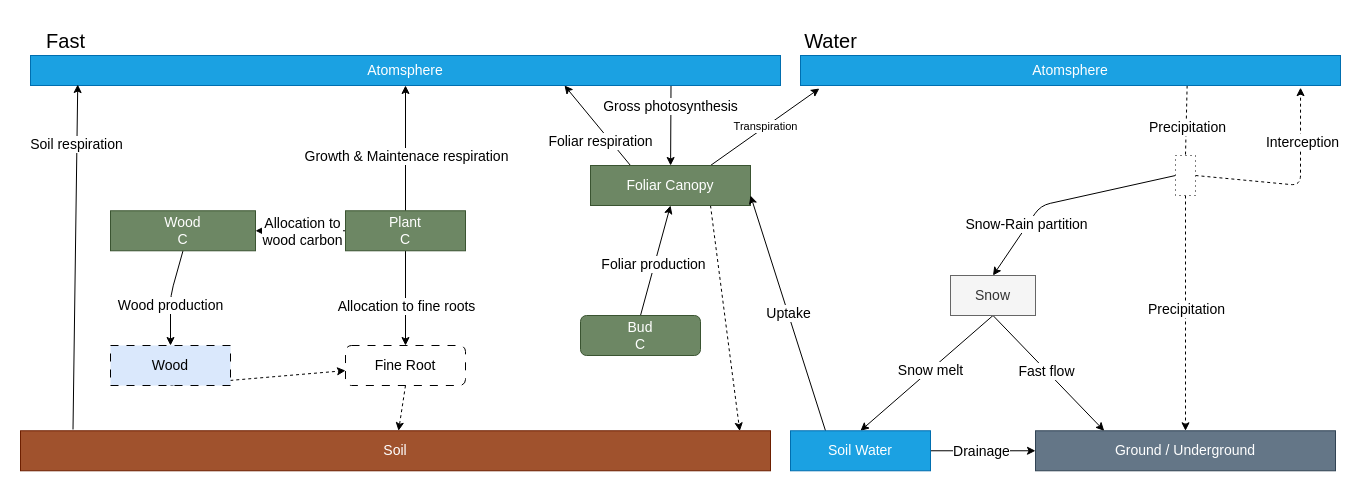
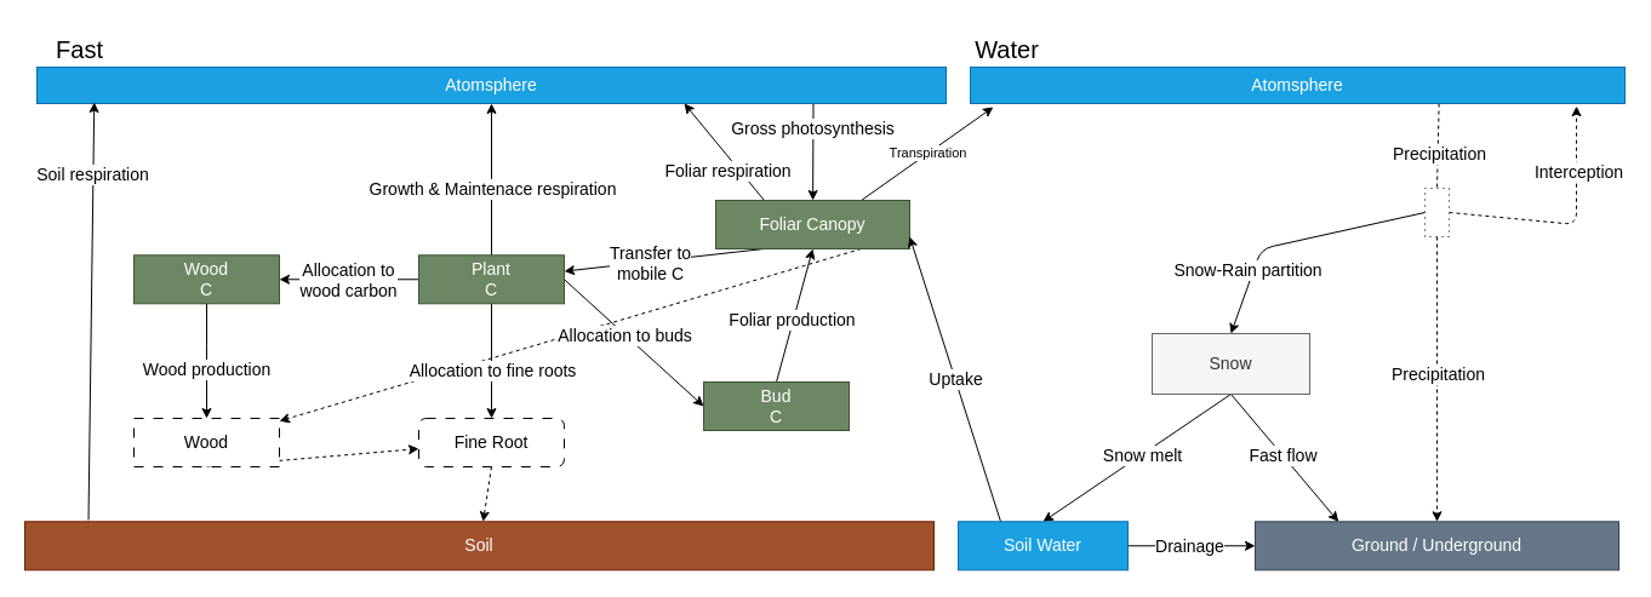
  <mxCell id="0" />
  <mxCell id="1" parent="0" />
  <mxCell id="2" style="edgeStyle=none;html=1;exitX=0.25;exitY=0;exitDx=0;exitDy=0;entryX=0.712;entryY=1;entryDx=0;entryDy=0;entryPerimeter=0;fontSize=14;" parent="1" source="8" target="26" edge="1"><mxGeometry relative="1" as="geometry" /></mxCell>
  <mxCell id="3" value="Foliar respiration" style="edgeLabel;html=1;align=center;verticalAlign=middle;resizable=0;points=[];fontSize=14;" parent="2" vertex="1" connectable="0"><mxGeometry x="0.055" relative="1" as="geometry"><mxPoint x="5" y="18" as="offset" /></mxGeometry></mxCell>
- <mxCell id="6" style="edgeStyle=none;html=1;exitX=0.75;exitY=1;exitDx=0;exitDy=0;entryX=0.959;entryY=0.006;entryDx=0;entryDy=0;entryPerimeter=0;dashed=1;fontSize=14;" parent="1" source="8" target="33" edge="1"><mxGeometry relative="1" as="geometry" /></mxCell>
+ <mxCell id="4" style="edgeStyle=none;html=1;exitX=0.25;exitY=1;exitDx=0;exitDy=0;fontSize=14;" parent="1" source="8" target="17" edge="1"><mxGeometry relative="1" as="geometry" /></mxCell>
+ <mxCell id="5" value="Transfer to &lt;br&gt;mobile C" style="edgeLabel;html=1;align=center;verticalAlign=middle;resizable=0;points=[];fontSize=14;" parent="4" vertex="1" connectable="0"><mxGeometry x="0.146" y="1" relative="1" as="geometry"><mxPoint as="offset" /></mxGeometry></mxCell>
+ <mxCell id="6" style="edgeStyle=none;html=1;exitX=0.75;exitY=1;exitDx=0;exitDy=0;dashed=1;fontSize=14;" parent="1" source="8" target="30" edge="1"><mxGeometry relative="1" as="geometry" /></mxCell>
  <mxCell id="7" value="Transpiration" style="edgeStyle=none;html=1;exitX=0.75;exitY=0;exitDx=0;exitDy=0;entryX=0.035;entryY=1.1;entryDx=0;entryDy=0;entryPerimeter=0;" edge="1" parent="1" source="8" target="52"><mxGeometry relative="1" as="geometry" /></mxCell>
  <mxCell id="8" value="Foliar Canopy" style="whiteSpace=wrap;html=1;fillColor=#6d8764;fontColor=#ffffff;strokeColor=#3A5431;fontSize=14;" parent="1" vertex="1"><mxGeometry x="590" y="165" width="160" height="40" as="geometry" /></mxCell>
  <mxCell id="9" style="edgeStyle=none;html=1;exitX=0.5;exitY=0;exitDx=0;exitDy=0;entryX=0.5;entryY=1;entryDx=0;entryDy=0;fontSize=14;" parent="1" source="17" target="26" edge="1"><mxGeometry relative="1" as="geometry" /></mxCell>
  <mxCell id="10" value="Growth &amp;amp; Maintenace respiration" style="edgeLabel;html=1;align=center;verticalAlign=middle;resizable=0;points=[];fontSize=14;" parent="9" vertex="1" connectable="0"><mxGeometry x="-0.115" relative="1" as="geometry"><mxPoint as="offset" /></mxGeometry></mxCell>
  <mxCell id="11" style="edgeStyle=none;html=1;exitX=0;exitY=0.5;exitDx=0;exitDy=0;entryX=1;entryY=0.5;entryDx=0;entryDy=0;fontSize=14;" parent="1" source="17" target="28" edge="1"><mxGeometry relative="1" as="geometry" /></mxCell>
  <mxCell id="12" value="Allocation to&lt;br style=&quot;font-size: 14px;&quot;&gt;wood carbon" style="edgeLabel;html=1;align=center;verticalAlign=middle;resizable=0;points=[];fontSize=14;" parent="11" vertex="1" connectable="0"><mxGeometry x="0.188" y="-1" relative="1" as="geometry"><mxPoint x="9" y="1" as="offset" /></mxGeometry></mxCell>
  <mxCell id="13" style="edgeStyle=none;html=1;exitX=0.5;exitY=1;exitDx=0;exitDy=0;entryX=0.5;entryY=0;entryDx=0;entryDy=0;fontSize=14;" parent="1" source="17" target="32" edge="1"><mxGeometry relative="1" as="geometry" /></mxCell>
  <mxCell id="14" value="Allocation to fine roots" style="edgeLabel;html=1;align=center;verticalAlign=middle;resizable=0;points=[];fontSize=14;" parent="13" vertex="1" connectable="0"><mxGeometry x="-0.07" relative="1" as="geometry"><mxPoint y="11" as="offset" /></mxGeometry></mxCell>
+ <mxCell id="15" style="edgeStyle=none;html=1;exitX=1;exitY=0.5;exitDx=0;exitDy=0;entryX=0;entryY=0.5;entryDx=0;entryDy=0;fontSize=14;" parent="1" source="17" target="20" edge="1"><mxGeometry relative="1" as="geometry"><mxPoint x="560" y="300.28" as="targetPoint" /></mxGeometry></mxCell>
+ <mxCell id="16" value="Allocation to buds" style="edgeLabel;html=1;align=center;verticalAlign=middle;resizable=0;points=[];fontSize=14;" parent="15" vertex="1" connectable="0"><mxGeometry x="-0.12" y="-1" relative="1" as="geometry"><mxPoint as="offset" /></mxGeometry></mxCell>
  <mxCell id="17" value="Plant&lt;br style=&quot;font-size: 14px;&quot;&gt;C" style="whiteSpace=wrap;html=1;fillColor=#6d8764;fontColor=#ffffff;strokeColor=#3A5431;fontSize=14;" parent="1" vertex="1"><mxGeometry x="345" y="210.28" width="120" height="40" as="geometry" /></mxCell>
  <mxCell id="18" style="edgeStyle=none;html=1;exitX=0.5;exitY=0;exitDx=0;exitDy=0;entryX=0.5;entryY=1;entryDx=0;entryDy=0;fontSize=14;" parent="1" source="20" target="8" edge="1"><mxGeometry relative="1" as="geometry" /></mxCell>
  <mxCell id="19" value="Foliar production" style="edgeLabel;html=1;align=center;verticalAlign=middle;resizable=0;points=[];fontSize=14;" parent="18" vertex="1" connectable="0"><mxGeometry x="-0.074" y="1" relative="1" as="geometry"><mxPoint as="offset" /></mxGeometry></mxCell>
- <mxCell id="20" value="Bud&lt;br style=&quot;font-size: 14px;&quot;&gt;C" style="whiteSpace=wrap;html=1;fillColor=#6d8764;fontColor=#ffffff;strokeColor=#3A5431;fontSize=14;rounded=1;" parent="1" vertex="1"><mxGeometry x="580" y="315" width="120" height="40" as="geometry" /></mxCell>
+ <mxCell id="20" value="Bud&lt;br style=&quot;font-size: 14px;&quot;&gt;C" style="whiteSpace=wrap;html=1;fillColor=#6d8764;fontColor=#ffffff;strokeColor=#3A5431;fontSize=14;" parent="1" vertex="1"><mxGeometry x="580" y="315" width="120" height="40" as="geometry" /></mxCell>
  <mxCell id="21" value="Gross photosynthesis" style="edgeStyle=none;html=1;exitX=0.854;exitY=0.983;exitDx=0;exitDy=0;exitPerimeter=0;fontSize=14;" parent="1" source="26" target="8" edge="1"><mxGeometry x="-0.448" relative="1" as="geometry"><Array as="points" /><mxPoint as="offset" /></mxGeometry></mxCell>
  <mxCell id="22" style="edgeStyle=none;html=1;entryX=0.5;entryY=0;entryDx=0;entryDy=0;fontSize=14;exitX=0;exitY=0.5;exitDx=0;exitDy=0;" parent="1" source="51" target="41" edge="1"><mxGeometry relative="1" as="geometry"><mxPoint x="1180" y="30.28" as="sourcePoint" /><Array as="points"><mxPoint x="1040" y="205" /></Array></mxGeometry></mxCell>
  <mxCell id="23" value="Snow-Rain partition" style="edgeLabel;html=1;align=center;verticalAlign=middle;resizable=0;points=[];fontSize=14;" parent="22" vertex="1" connectable="0"><mxGeometry x="-0.155" y="-1" relative="1" as="geometry"><mxPoint x="-58" y="29" as="offset" /></mxGeometry></mxCell>
  <mxCell id="24" style="edgeStyle=none;html=1;exitX=0.5;exitY=1;exitDx=0;exitDy=0;dashed=1;startArrow=none;fontSize=14;" parent="1" source="51" target="36" edge="1"><mxGeometry relative="1" as="geometry" /></mxCell>
  <mxCell id="25" value="Precipitation" style="edgeLabel;html=1;align=center;verticalAlign=middle;resizable=0;points=[];fontSize=14;" parent="24" vertex="1" connectable="0"><mxGeometry x="-0.042" relative="1" as="geometry"><mxPoint as="offset" /></mxGeometry></mxCell>
  <mxCell id="26" value="Atomsphere" style="whiteSpace=wrap;html=1;fillColor=#1ba1e2;fontColor=#ffffff;strokeColor=#006EAF;fontSize=14;" parent="1" vertex="1"><mxGeometry x="30" y="55" width="750" height="30" as="geometry" /></mxCell>
  <mxCell id="27" value="Wood production" style="edgeStyle=none;html=1;exitX=0.5;exitY=1;exitDx=0;exitDy=0;entryX=0.5;entryY=0;entryDx=0;entryDy=0;fontSize=14;" parent="1" source="28" target="30" edge="1"><mxGeometry x="0.155" relative="1" as="geometry"><Array as="points"><mxPoint x="170" y="295" /></Array><mxPoint as="offset" /></mxGeometry></mxCell>
- <mxCell id="28" value="Wood&lt;br style=&quot;font-size: 14px;&quot;&gt;C" style="whiteSpace=wrap;html=1;fillColor=#6d8764;fontColor=#ffffff;strokeColor=#3A5431;fontSize=14;" parent="1" vertex="1"><mxGeometry x="110" y="210.28" width="145" height="40" as="geometry" /></mxCell>
+ <mxCell id="28" value="Wood&lt;br style=&quot;font-size: 14px;&quot;&gt;C" style="whiteSpace=wrap;html=1;fillColor=#6d8764;fontColor=#ffffff;strokeColor=#3A5431;fontSize=14;" parent="1" vertex="1"><mxGeometry x="110" y="210.28" width="120" height="40" as="geometry" /></mxCell>
  <mxCell id="29" style="edgeStyle=none;html=1;exitX=0.5;exitY=1;exitDx=0;exitDy=0;dashed=1;fontSize=14;" parent="1" source="30" target="32" edge="1"><mxGeometry relative="1" as="geometry" /></mxCell>
- <mxCell id="30" value="Wood" style="whiteSpace=wrap;html=1;dashed=1;dashPattern=8 8;fontSize=14;fillColor=#dae8fc;" parent="1" vertex="1"><mxGeometry x="110" y="345" width="120" height="40" as="geometry" /></mxCell>
+ <mxCell id="30" value="Wood" style="whiteSpace=wrap;html=1;dashed=1;dashPattern=8 8;fontSize=14;" parent="1" vertex="1"><mxGeometry x="110" y="345" width="120" height="40" as="geometry" /></mxCell>
  <mxCell id="31" style="edgeStyle=none;html=1;exitX=0.5;exitY=1;exitDx=0;exitDy=0;dashed=1;fontSize=14;" parent="1" source="32" target="33" edge="1"><mxGeometry relative="1" as="geometry" /></mxCell>
  <mxCell id="32" value="Fine Root" style="whiteSpace=wrap;html=1;dashed=1;dashPattern=8 8;fontSize=14;rounded=1;" parent="1" vertex="1"><mxGeometry x="345" y="345" width="120" height="40" as="geometry" /></mxCell>
  <mxCell id="33" value="Soil" style="whiteSpace=wrap;html=1;fillColor=#a0522d;fontColor=#ffffff;strokeColor=#6D1F00;fontSize=14;" parent="1" vertex="1"><mxGeometry x="20" y="430.28" width="750" height="40" as="geometry" /></mxCell>
  <mxCell id="34" value="" style="edgeStyle=none;orthogonalLoop=1;jettySize=auto;html=1;exitX=0.07;exitY=-0.033;exitDx=0;exitDy=0;exitPerimeter=0;entryX=0.063;entryY=0.967;entryDx=0;entryDy=0;entryPerimeter=0;fontSize=14;" parent="1" source="33" target="26" edge="1"><mxGeometry width="80" relative="1" as="geometry"><mxPoint x="90" y="335" as="sourcePoint" /><mxPoint x="170" y="335" as="targetPoint" /><Array as="points" /></mxGeometry></mxCell>
  <mxCell id="35" value="Soil respiration" style="edgeLabel;html=1;align=center;verticalAlign=middle;resizable=0;points=[];fontSize=14;" parent="34" vertex="1" connectable="0"><mxGeometry x="-0.119" y="-1" relative="1" as="geometry"><mxPoint y="-133" as="offset" /></mxGeometry></mxCell>
  <mxCell id="36" value="Ground / Underground" style="whiteSpace=wrap;html=1;dashed=0;dashPattern=8 8;fillColor=#647687;fontColor=#ffffff;strokeColor=#314354;fontSize=14;" parent="1" vertex="1"><mxGeometry x="1035" y="430.28" width="300" height="40" as="geometry" /></mxCell>
  <mxCell id="37" style="edgeStyle=none;html=1;exitX=0.5;exitY=1;exitDx=0;exitDy=0;entryX=0.5;entryY=0;entryDx=0;entryDy=0;fontSize=14;" parent="1" source="41" target="46" edge="1"><mxGeometry relative="1" as="geometry"><mxPoint x="940" y="240.28" as="targetPoint" /></mxGeometry></mxCell>
  <mxCell id="38" value="Snow melt" style="edgeLabel;html=1;align=center;verticalAlign=middle;resizable=0;points=[];fontSize=14;" parent="37" vertex="1" connectable="0"><mxGeometry x="-0.053" relative="1" as="geometry"><mxPoint as="offset" /></mxGeometry></mxCell>
  <mxCell id="39" style="edgeStyle=none;html=1;exitX=0.5;exitY=1;exitDx=0;exitDy=0;entryX=0.229;entryY=0.001;entryDx=0;entryDy=0;entryPerimeter=0;fontSize=14;" parent="1" source="41" target="36" edge="1"><mxGeometry relative="1" as="geometry" /></mxCell>
  <mxCell id="40" value="Fast flow" style="edgeLabel;html=1;align=center;verticalAlign=middle;resizable=0;points=[];fontSize=14;" parent="39" vertex="1" connectable="0"><mxGeometry x="-0.035" relative="1" as="geometry"><mxPoint as="offset" /></mxGeometry></mxCell>
- <mxCell id="41" value="Snow" style="whiteSpace=wrap;html=1;fillColor=#f5f5f5;strokeColor=#666666;fontColor=#333333;fontSize=14;" parent="1" vertex="1"><mxGeometry x="950" y="275" width="85" height="40" as="geometry" /></mxCell>
+ <mxCell id="41" value="Snow" style="whiteSpace=wrap;html=1;fillColor=#f5f5f5;strokeColor=#666666;fontColor=#333333;fontSize=14;" parent="1" vertex="1"><mxGeometry x="950" y="275" width="130" height="50" as="geometry" /></mxCell>
  <mxCell id="42" style="edgeStyle=none;html=1;exitX=1;exitY=0.5;exitDx=0;exitDy=0;entryX=0;entryY=0.5;entryDx=0;entryDy=0;fontSize=14;" parent="1" source="46" target="36" edge="1"><mxGeometry relative="1" as="geometry" /></mxCell>
  <mxCell id="43" value="Drainage" style="edgeLabel;html=1;align=center;verticalAlign=middle;resizable=0;points=[];fontSize=14;" parent="42" vertex="1" connectable="0"><mxGeometry x="-0.134" relative="1" as="geometry"><mxPoint x="5" as="offset" /></mxGeometry></mxCell>
  <mxCell id="44" style="edgeStyle=none;html=1;exitX=0.25;exitY=0;exitDx=0;exitDy=0;entryX=1;entryY=0.75;entryDx=0;entryDy=0;fontSize=14;" parent="1" source="46" target="8" edge="1"><mxGeometry relative="1" as="geometry" /></mxCell>
  <mxCell id="45" value="Uptake" style="edgeLabel;html=1;align=center;verticalAlign=middle;resizable=0;points=[];fontSize=14;" parent="44" vertex="1" connectable="0"><mxGeometry x="0.001" relative="1" as="geometry"><mxPoint as="offset" /></mxGeometry></mxCell>
  <mxCell id="46" value="Soil Water" style="whiteSpace=wrap;html=1;fillColor=#1ba1e2;fontColor=#ffffff;strokeColor=#006EAF;fontSize=14;" parent="1" vertex="1"><mxGeometry x="790" y="430.28" width="140" height="40" as="geometry" /></mxCell>
  <mxCell id="47" value="" style="edgeStyle=none;html=1;exitX=0.716;exitY=1.002;exitDx=0;exitDy=0;entryX=0.5;entryY=0;entryDx=0;entryDy=0;dashed=1;endArrow=none;fontSize=14;exitPerimeter=0;" parent="1" source="52" target="51" edge="1"><mxGeometry relative="1" as="geometry"><mxPoint x="1057.08" y="86.77" as="sourcePoint" /><mxPoint x="1059.9" y="486" as="targetPoint" /><Array as="points" /></mxGeometry></mxCell>
  <mxCell id="48" value="Precipitation" style="edgeLabel;html=1;align=center;verticalAlign=middle;resizable=0;points=[];fontSize=14;" parent="47" vertex="1" connectable="0"><mxGeometry x="0.158" y="1" relative="1" as="geometry"><mxPoint as="offset" /></mxGeometry></mxCell>
  <mxCell id="49" style="edgeStyle=none;html=1;exitX=1;exitY=0.5;exitDx=0;exitDy=0;entryX=0.926;entryY=1.072;entryDx=0;entryDy=0;entryPerimeter=0;dashed=1;fontSize=14;" parent="1" source="51" target="52" edge="1"><mxGeometry relative="1" as="geometry"><Array as="points"><mxPoint x="1300" y="185" /></Array></mxGeometry></mxCell>
  <mxCell id="50" value="Interception" style="edgeLabel;html=1;align=center;verticalAlign=middle;resizable=0;points=[];fontSize=14;" parent="49" vertex="1" connectable="0"><mxGeometry x="-0.295" y="-2" relative="1" as="geometry"><mxPoint x="35" y="-42" as="offset" /></mxGeometry></mxCell>
  <mxCell id="51" value="" style="whiteSpace=wrap;html=1;dashed=1;dashPattern=1 4;fontSize=14;" parent="1" vertex="1"><mxGeometry x="1175" y="155" width="20" height="40" as="geometry" /></mxCell>
  <mxCell id="52" value="Atomsphere" style="whiteSpace=wrap;html=1;fillColor=#1ba1e2;fontColor=#ffffff;strokeColor=#006EAF;fontSize=14;" parent="1" vertex="1"><mxGeometry x="800" y="55" width="540" height="30" as="geometry" /></mxCell>
  <mxCell id="53" value="Fast" style="text;html=1;align=center;verticalAlign=middle;resizable=0;points=[];autosize=1;strokeColor=none;fillColor=none;fontSize=20;" parent="1" vertex="1"><mxGeometry x="20" y="20" width="90" height="40" as="geometry" /></mxCell>
  <mxCell id="54" value="Water" style="text;html=1;align=center;verticalAlign=middle;resizable=0;points=[];autosize=1;strokeColor=none;fillColor=none;fontSize=20;" parent="1" vertex="1"><mxGeometry x="790" y="20" width="80" height="40" as="geometry" /></mxCell>
